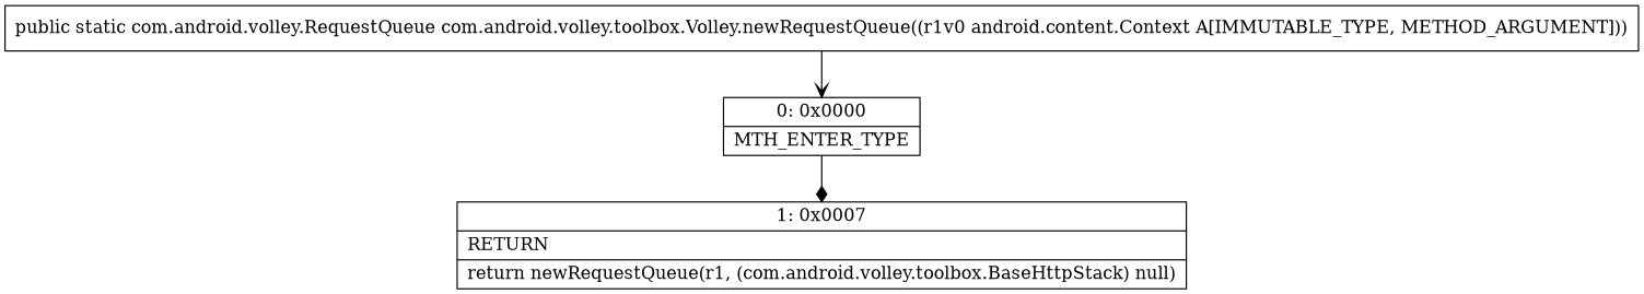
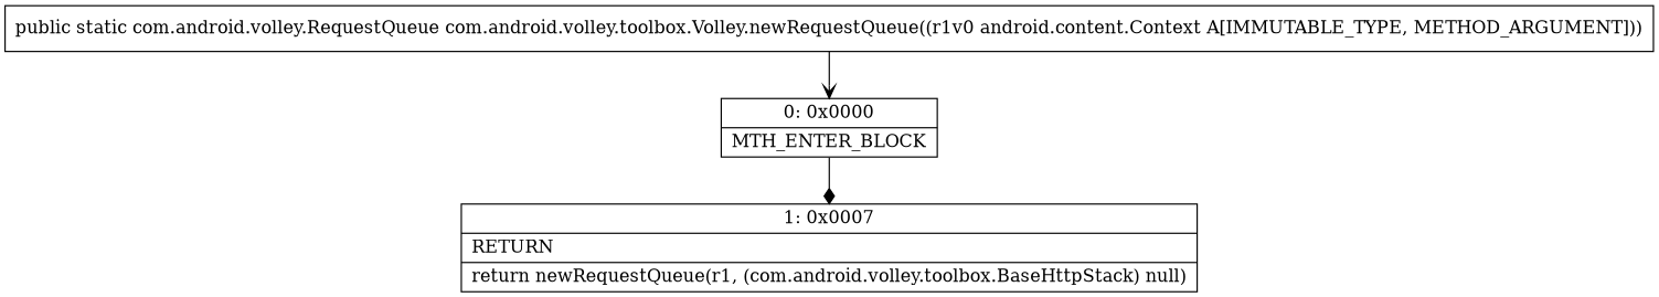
  digraph {
    node [shape=record]
-   n1 [label="{0\:\ 0x0000|MTH_ENTER_TYPE\l}"]
+   n1 [label="{0\:\ 0x0000|MTH_ENTER_BLOCK\l}"]
    n2 [label="{1\:\ 0x0007|RETURN\l|return newRequestQueue(r1, (com.android.volley.toolbox.BaseHttpStack) null)\l}"]
    n3 [label="{public static com.android.volley.RequestQueue com.android.volley.toolbox.Volley.newRequestQueue((r1v0 android.content.Context A[IMMUTABLE_TYPE, METHOD_ARGUMENT])) }"]
    n1 -> n2 [arrowhead=diamond]
    n3 -> n1 [arrowhead=vee]
  }
